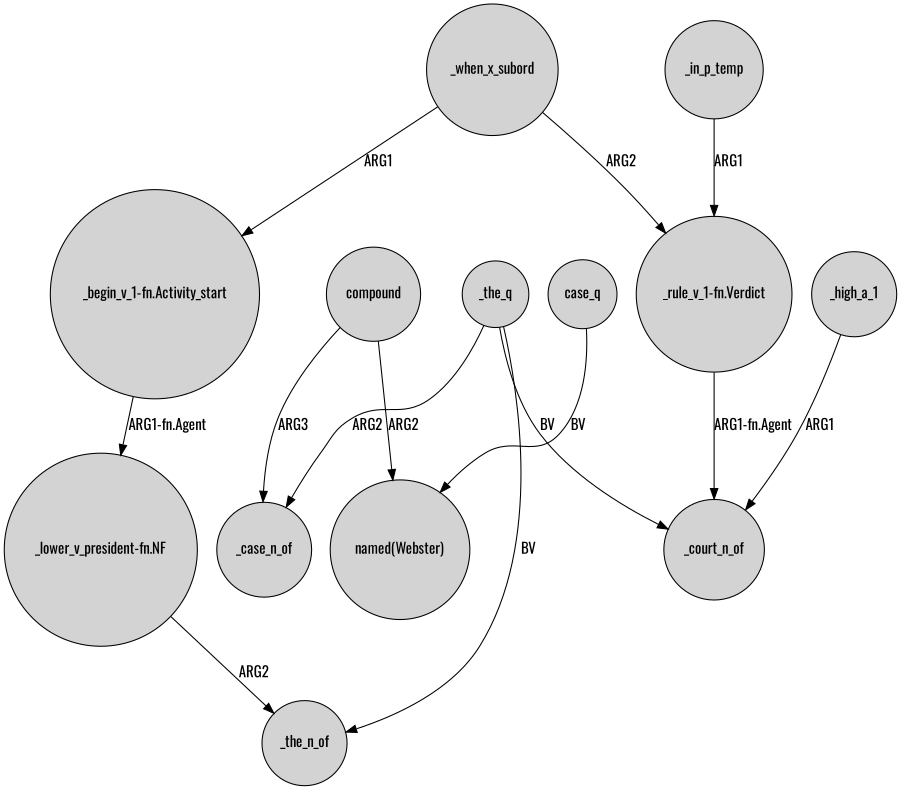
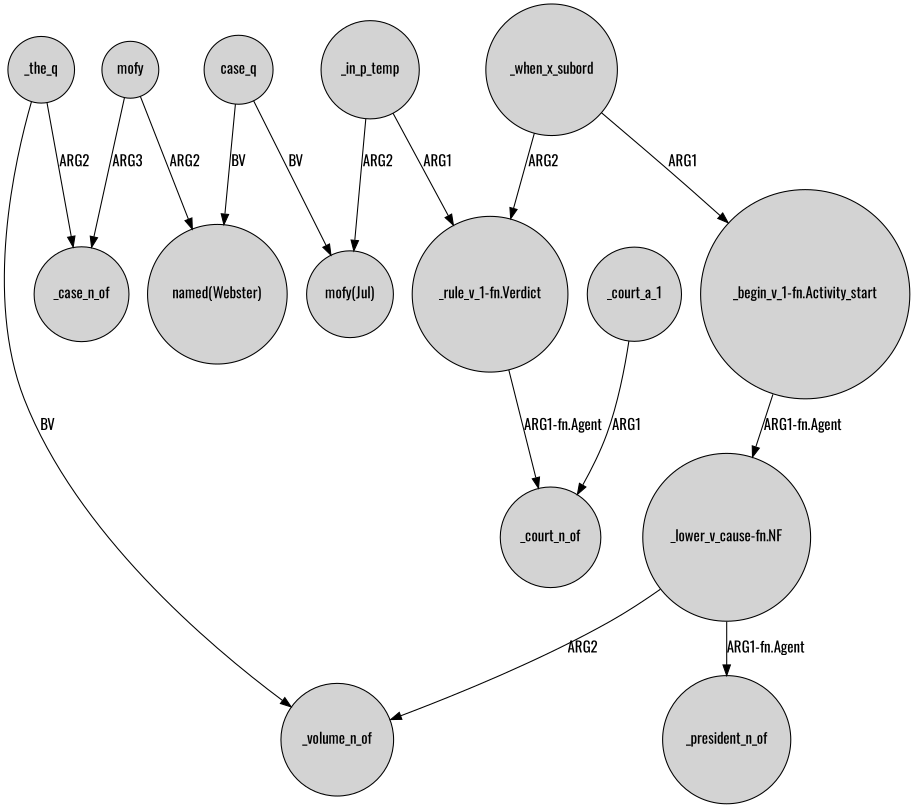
  digraph {
    fontname=Oswald
    node [fontname=Oswald shape=circle style=filled]
    edge [fontname=Oswald]
    "_begin_v_1-fn.Activity_start"
-   "_lower_v_cause-fn.NF" [label="_lower_v_president-fn.NF"]
-   _volume_n_of [label=_the_n_of]
-   compound
+   "_lower_v_cause-fn.NF"
+   _volume_n_of
+   _president_n_of
+   compound [label=mofy]
    "named(Webster)"
    _case_n_of
    n8 [label=case_q]
+   "mofy(Jul)"
    _the_q
    _court_n_of
    _when_x_subord
    "_rule_v_1-fn.Verdict"
-   _high_a_1
+   _high_a_1 [label=_court_a_1]
    _in_p_temp
    "_begin_v_1-fn.Activity_start" -> "_lower_v_cause-fn.NF" [label="ARG1-fn.Agent"]
    "_lower_v_cause-fn.NF" -> _volume_n_of [label=ARG2]
+   "_lower_v_cause-fn.NF" -> _president_n_of [label="ARG1-fn.Agent"]
    compound -> "named(Webster)" [label=ARG2]
    compound -> _case_n_of [label=ARG3]
    n8 -> "named(Webster)" [label=BV]
+   n8 -> "mofy(Jul)" [label=BV]
    _the_q -> _volume_n_of [label=BV]
    _the_q -> _case_n_of [label=ARG2]
-   _the_q -> _court_n_of [label=BV]
    _when_x_subord -> "_begin_v_1-fn.Activity_start" [label=ARG1]
    _when_x_subord -> "_rule_v_1-fn.Verdict" [label=ARG2]
    "_rule_v_1-fn.Verdict" -> _court_n_of [label="ARG1-fn.Agent"]
    _high_a_1 -> _court_n_of [label=ARG1]
+   _in_p_temp -> "mofy(Jul)" [label=ARG2]
    _in_p_temp -> "_rule_v_1-fn.Verdict" [label=ARG1]
  }
